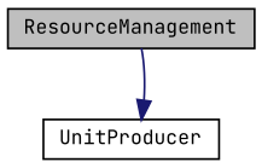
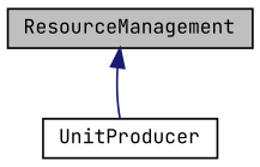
  digraph {
    fontname="JetBrains Mono"
    node [color=black fontname="JetBrains Mono" fontsize=10 shape=record style=filled]
    n1 [fillcolor=grey75 fontcolor=black height=0.2 label=ResourceManagement width=0.4]
    n2 [fillcolor=white height=0.2 label=UnitProducer width=0.4]
-   n2 -> n1 [color=midnightblue dir=back fontname="JetBrains Mono" fontsize=10 labelfontname=Helvetica labelfontsize=10 style=solid]
+   n1 -> n2 [color=midnightblue dir=back fontname="JetBrains Mono" fontsize=10 labelfontname=Helvetica labelfontsize=10 style=solid]
  }
